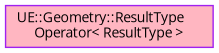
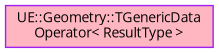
  digraph {
    rankdir=LR
    fontname="Open Sans"
-   n1 [color=purple fillcolor=lightpink fontname="Open Sans" fontsize=10 height=0.2 label="UE::Geometry::ResultType\lOperator\< ResultType \>" shape=box style=filled width=0.4]
+   n1 [color=purple fillcolor=lightpink fontname="Open Sans" fontsize=10 height=0.2 label="UE::Geometry::TGenericData\lOperator\< ResultType \>" shape=box style=filled width=0.4]
  }
